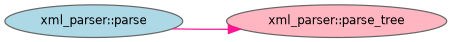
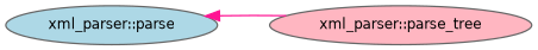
  digraph {
    rankdir=RL
    node [fontname=Helvetica fontsize=10 shape=ellipse style=filled]
    n1 [color=gray40 fillcolor=lightpink fontcolor=black height=0.2 label="xml_parser::parse_tree" width=0.4]
    n2 [color=grey40 fillcolor=lightblue height=0.2 label="xml_parser::parse" width=0.4]
-   n1 -> n2 [color=deeppink dir=back fontname=Helvetica fontsize=10 labelfontname=Helvetica labelfontsize=10 style=solid]
+   n2 -> n1 [color=deeppink dir=back fontname=Helvetica fontsize=10 labelfontname=Helvetica labelfontsize=10 style=solid]
  }
